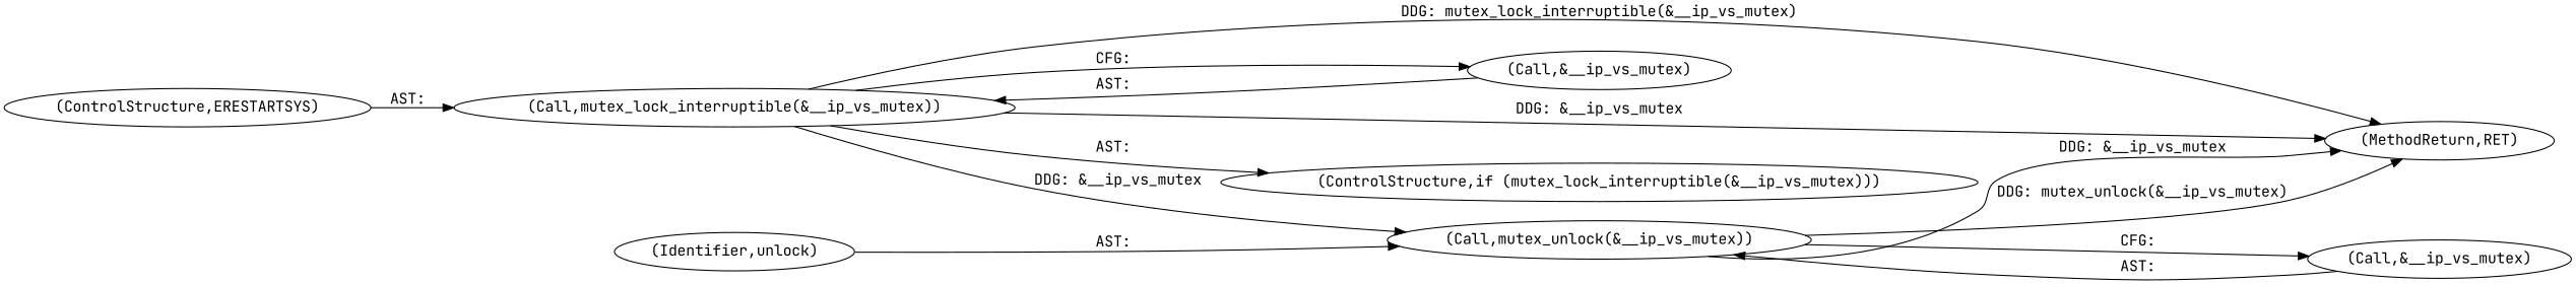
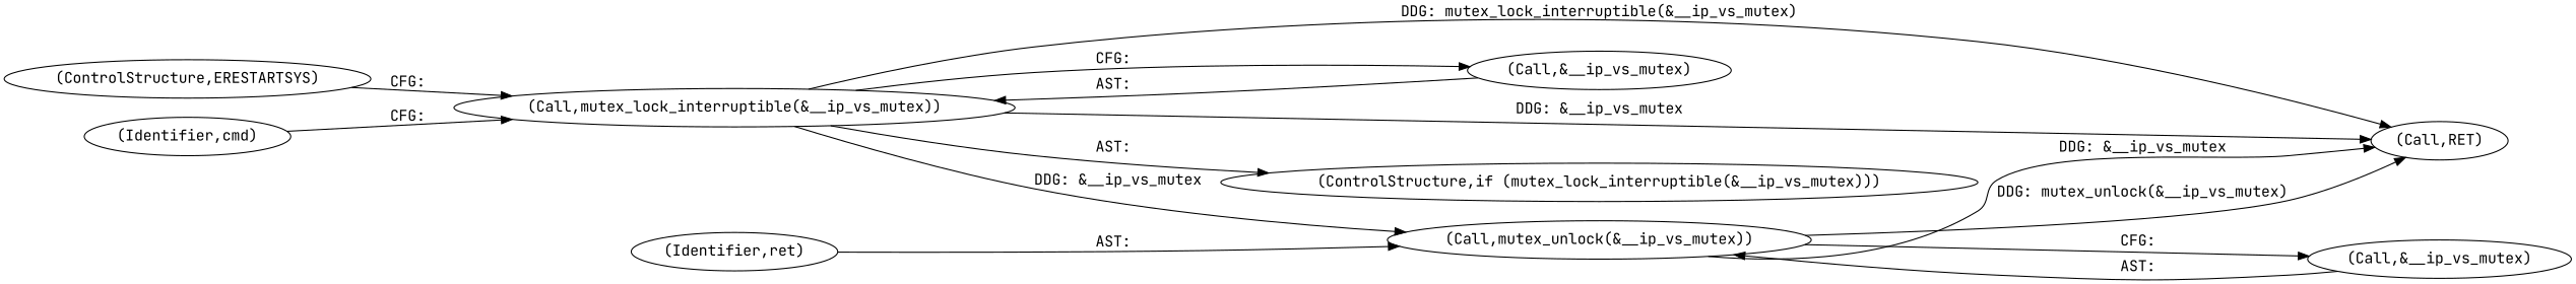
  digraph {
    fontname="JetBrains Mono"
    rankdir=LR
    node [fontname="JetBrains Mono"]
    edge [fontname="JetBrains Mono"]
    n1 [label="(Call,mutex_unlock(&__ip_vs_mutex))"]
-   n2 [label="(MethodReturn,RET)"]
+   n2 [label="(Call,RET)"]
    n3 [label="(Call,&__ip_vs_mutex)"]
    n4 [label="(Call,mutex_lock_interruptible(&__ip_vs_mutex))"]
    n5 [label="(ControlStructure,if (mutex_lock_interruptible(&__ip_vs_mutex)))"]
    n6 [label="(Call,&__ip_vs_mutex)"]
    n7 [label="(ControlStructure,ERESTARTSYS)"]
-   n9 [label="(Identifier,unlock)"]
+   n8 [label="(Identifier,cmd)"]
+   n9 [label="(Identifier,ret)"]
    n1 -> n2 [label="DDG: &__ip_vs_mutex"]
    n1 -> n2 [label="DDG: mutex_unlock(&__ip_vs_mutex)"]
    n1 -> n3 [label="CFG: "]
    n3 -> n1 [label="AST: "]
    n4 -> n1 [label="DDG: &__ip_vs_mutex"]
    n4 -> n2 [label="DDG: mutex_lock_interruptible(&__ip_vs_mutex)"]
    n4 -> n2 [label="DDG: &__ip_vs_mutex"]
    n4 -> n5 [label="AST: "]
    n4 -> n6 [label="CFG: "]
    n6 -> n4 [label="AST: "]
-   n7 -> n4 [label="AST: "]
+   n7 -> n4 [label="CFG: "]
+   n8 -> n4 [label="CFG: "]
    n9 -> n1 [label="AST: "]
  }
